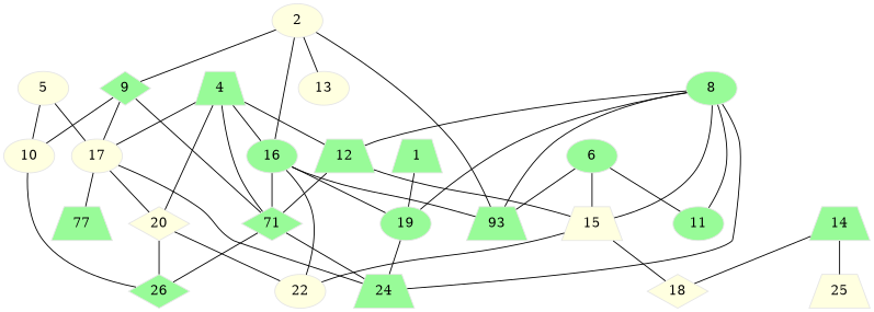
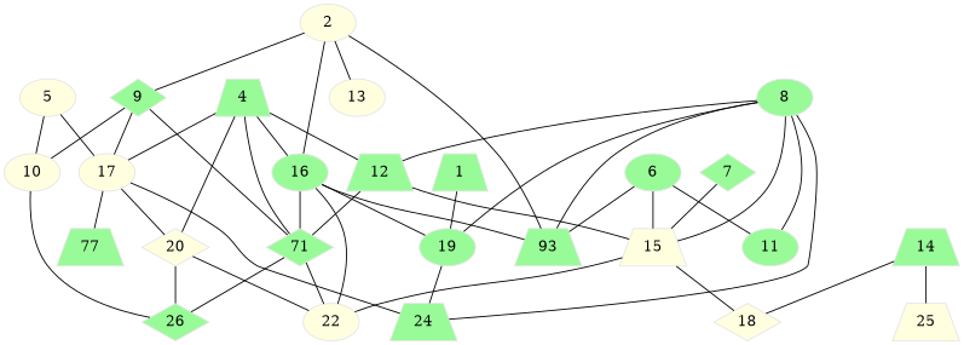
  graph {
    node [color=gray90 fillcolor=palegreen shape=ellipse style=filled]
    edge [weight=1.0]
    1 [shape=trapezium]
    19
    24 [shape=trapezium]
    2 [fillcolor=lightyellow]
    9 [shape=diamond]
    13 [fillcolor=lightyellow]
    16
    n8 [label=93 shape=trapezium]
    17 [fillcolor=lightyellow]
    n10 [label=71 shape=diamond]
    10 [fillcolor=lightyellow]
    22 [fillcolor=lightyellow]
    4 [shape=trapezium]
    12 [shape=trapezium]
    20 [fillcolor=lightyellow shape=diamond]
    15 [fillcolor=lightyellow shape=trapezium]
    n17 [label=77 shape=trapezium]
    26 [shape=diamond]
    5 [fillcolor=lightyellow]
    6
    11
    18 [fillcolor=lightyellow shape=diamond]
+   7 [shape=diamond]
    8
    14 [shape=trapezium]
    25 [fillcolor=lightyellow shape=trapezium]
    1 -- 19
    19 -- 24
    2 -- 9
    2 -- 13
    2 -- 16
    2 -- n8
    9 -- 17
    9 -- n10
    9 -- 10
    16 -- 19
    16 -- n8 [weight=2.0]
    16 -- n10 [weight=2.0]
    16 -- 22
    17 -- 24 [weight=2.0]
    17 -- 20 [weight=2.0]
    17 -- n17
-   n10 -- 24
+   n10 -- 22
    n10 -- 26
    10 -- 26
    4 -- 16 [weight=2.0]
    4 -- 17
    4 -- n10
    4 -- 12
    4 -- 20
    12 -- n10
    12 -- 15
    20 -- 22
    20 -- 26
    15 -- 22
    15 -- 18
    5 -- 17
    5 -- 10
    6 -- n8 [weight=2.0]
    6 -- 15 [weight=2.0]
    6 -- 11
+   7 -- 15
    8 -- 19
    8 -- 24 [weight=2.0]
    8 -- n8
    8 -- 12
    8 -- 15
    8 -- 11
    14 -- 18
    14 -- 25
  }
